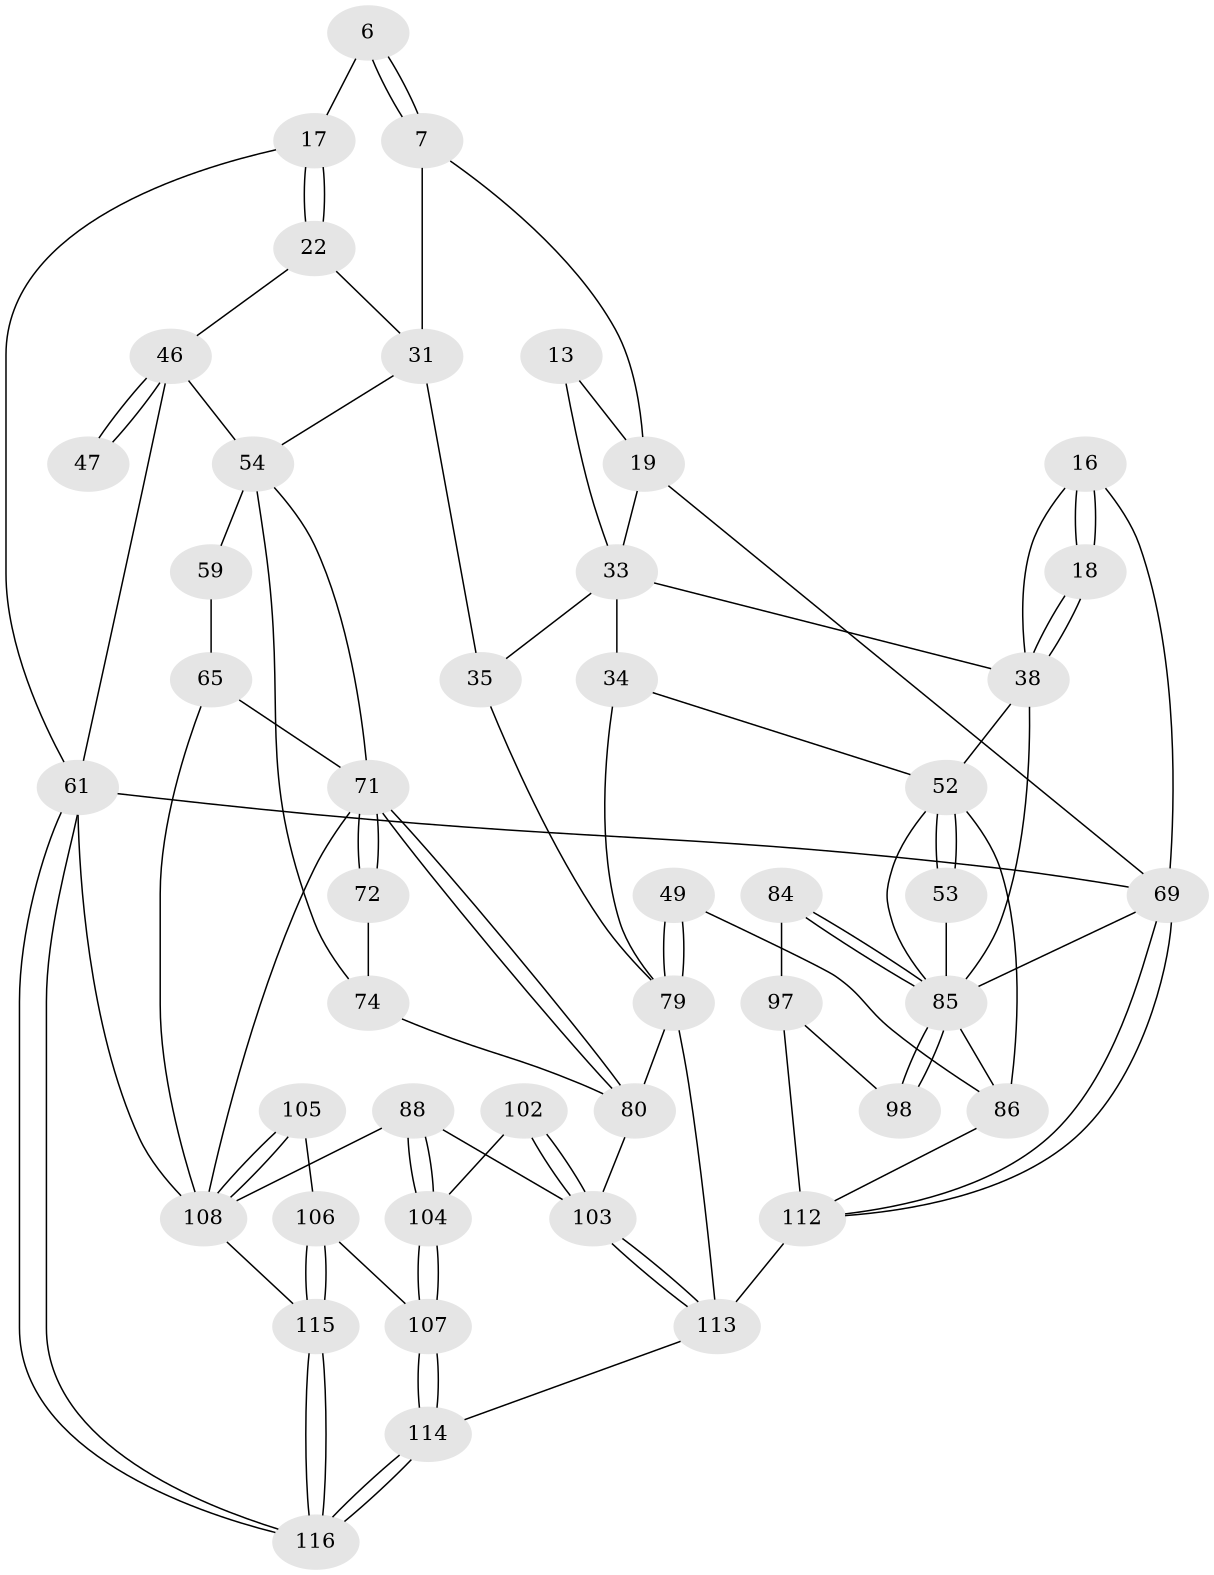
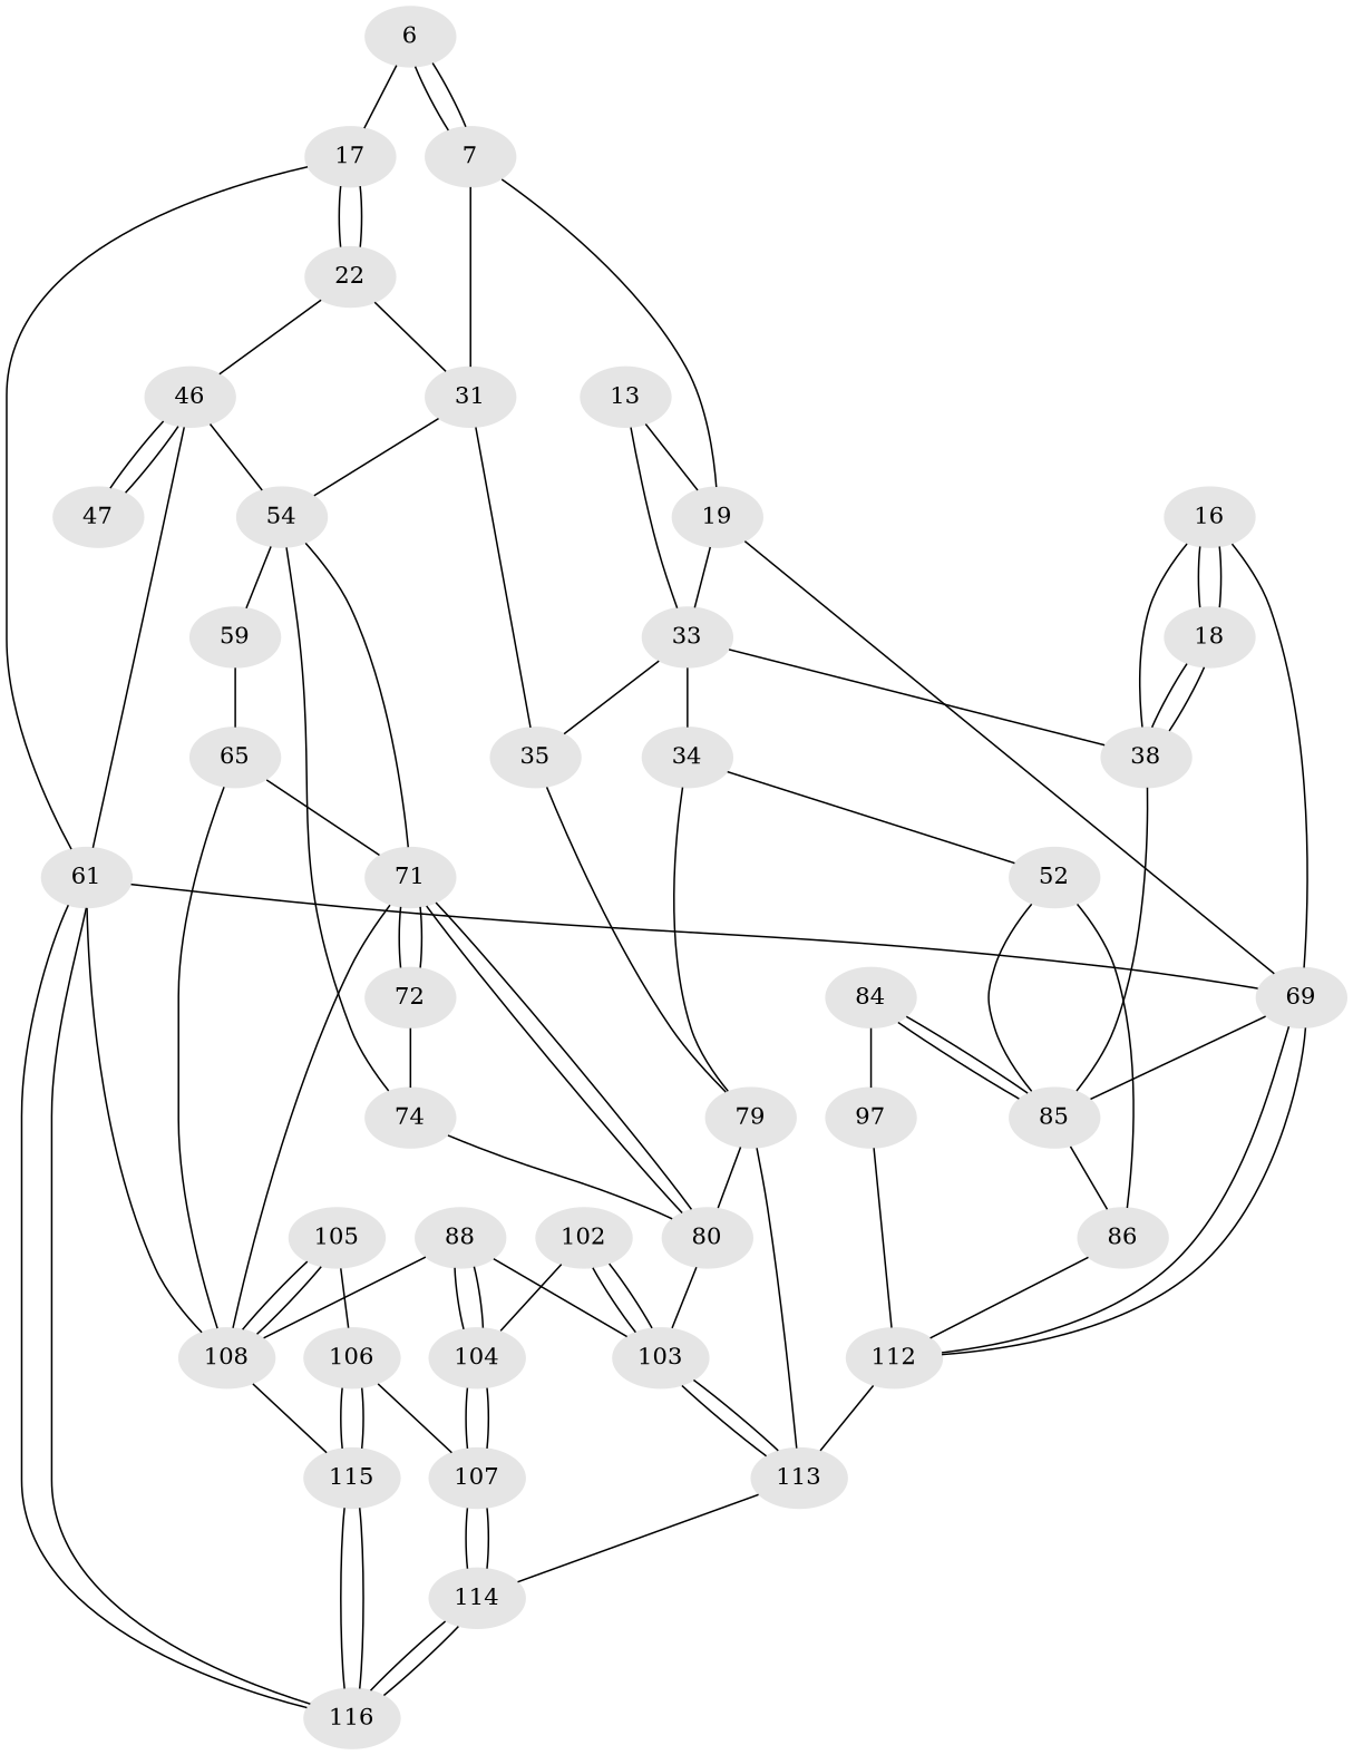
  graph {
    fontname="DejaVu Serif"
    node [color=gray90 fontname="DejaVu Serif" style=filled]
    edge [fontname="DejaVu Serif"]
    6
    7
    17 [super="+2"]
    19 [super="+8+9"]
    31 [super="+23+24"]
    22
    61 [super="+3"]
    33 [super="+26+32"]
    69 [super="+4+10"]
    35 [super="+25"]
    54 [super="+48+30+45"]
    13
    38 [super="+37+36"]
    34
    16 [super="+12"]
    18
    52 [super="+51+43"]
    85 [super="+82+81+83+68"]
    112 [super="+100+99+93"]
    46 [super="+20+21+28"]
    108 [super="+62+63+73+87"]
    116
    47
    79 [super="+78+77+41+42+76"]
    59 [super="+58"]
    71 [super="+70"]
    74 [super="+57"]
    80 [super="+75"]
    113 [super="+111+110+101+109+96"]
    86 [super="+50"]
-   53
-   98
-   49
    65 [super="+64"]
    72 [super="+56"]
    115
    103 [super="+95+90+89"]
    114
    84
    97 [super="+94"]
    88
    104
    107
    102
    105
    106
    6 -- 7
    6 -- 7
    6 -- 17 [weight=2]
    7 -- 19
    7 -- 31
    17 -- 22
    17 -- 22
    17 -- 61
    19 -- 33
    19 -- 69
    31 -- 35 [weight=2]
    31 -- 54
    22 -- 31
    22 -- 46
    61 -- 69 [weight=2]
    61 -- 108
    61 -- 116
    61 -- 116
    33 -- 35
    33 -- 38
    33 -- 34 [weight=2]
    69 -- 85
    69 -- 112
    69 -- 112
    35 -- 79
    54 -- 59 [weight=2]
    54 -- 71
    54 -- 74
    13 -- 19 [weight=2]
    13 -- 33
-   38 -- 52 [weight=2]
    38 -- 85
    34 -- 52
    34 -- 79
    16 -- 69 [weight=2]
    16 -- 38
    16 -- 18 [weight=2]
    16 -- 18
    18 -- 38
    18 -- 38
    52 -- 85
    52 -- 86
-   52 -- 53 [weight=2]
-   52 -- 53
    85 -- 86
-   85 -- 98 [weight=2]
-   85 -- 98
    112 -- 113 [weight=3]
    46 -- 61
    46 -- 54 [weight=2]
    46 -- 47 [weight=2]
    46 -- 47
    108 -- 115
    79 -- 80
    79 -- 113 [weight=3]
    59 -- 65 [weight=2]
    71 -- 108
    71 -- 80
    71 -- 80
    71 -- 72 [weight=2]
    71 -- 72
    74 -- 80
    80 -- 103
    113 -- 114
    86 -- 112
-   53 -- 85
-   49 -- 79 [weight=2]
-   49 -- 79
-   49 -- 86
    65 -- 108
    65 -- 71
    72 -- 74 [weight=2]
    115 -- 116
    115 -- 116
    103 -- 113 [weight=2]
    103 -- 113
    114 -- 116
    114 -- 116
    84 -- 85 [weight=2]
    84 -- 85
    84 -- 97
    97 -- 112 [weight=2]
-   97 -- 98
    88 -- 108
    88 -- 103
    88 -- 104
    88 -- 104
    104 -- 107
    104 -- 107
    107 -- 114
    107 -- 114
    102 -- 103 [weight=2]
    102 -- 103
    102 -- 104
    105 -- 108 [weight=2]
    105 -- 108
    105 -- 106
    106 -- 115
    106 -- 115
    106 -- 107
  }
